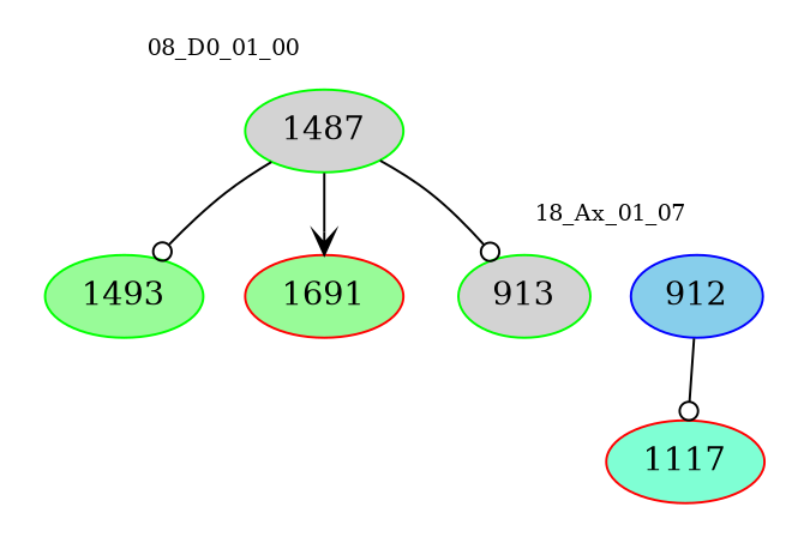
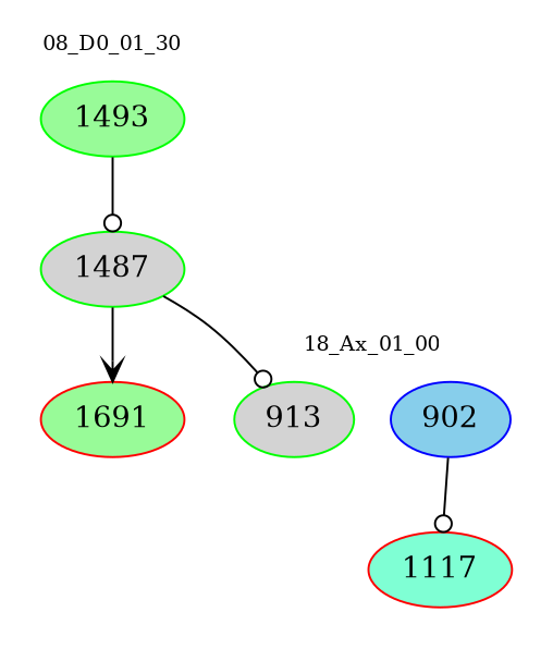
  digraph {
    node [color=green fillcolor=lightgrey style=filled]
    edge [arrowhead=odot color=black]
-   n1 [color=blue fillcolor=skyblue label=912]
+   n1 [color=blue fillcolor=skyblue label=902]
    n2 [label=913]
    n3 [color=red fillcolor=aquamarine label=1117]
    n4 [label=1487]
    n5 [fillcolor=palegreen label=1493]
    n6 [color=red fillcolor=palegreen label=1691]
    subgraph cluster_1 {
      color=white
      fontsize=10
-     label="18_Ax_01_07"
+     label="18_Ax_01_00"
      n1
      n2
      n3
    }
    subgraph cluster_2 {
      color=white
      fontsize=10
-     label="08_D0_01_00"
+     label="08_D0_01_30"
      n4
      n5
      n6
    }
    n1 -> n3
    n4 -> n2
-   n4 -> n5
+   n5 -> n4
    n4 -> n6 [arrowhead=vee]
  }
